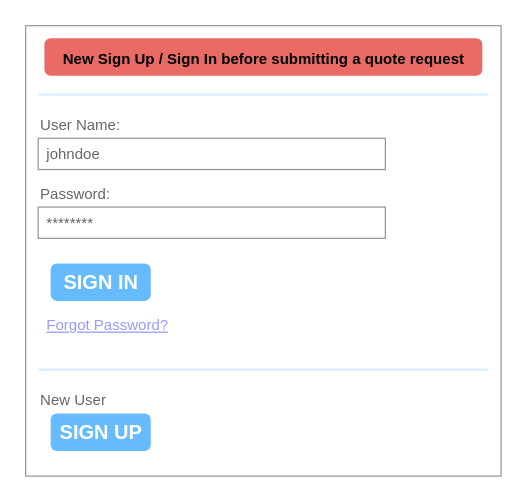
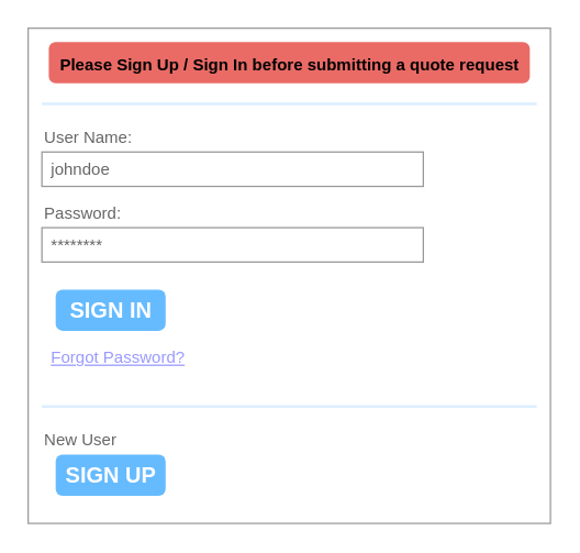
  <mxCell id="0" />
  <mxCell id="1" parent="0" />
  <mxCell id="2" value="" style="strokeWidth=1;shadow=0;dashed=0;align=center;html=1;shape=mxgraph.mockup.forms.rrect;rSize=0;strokeColor=#999999;fillColor=#ffffff;" vertex="1" parent="1"><mxGeometry x="20" y="20" width="380" height="360" as="geometry" /></mxCell>
  <mxCell id="3" value="" style="shape=line;strokeColor=#ddeeff;strokeWidth=2;html=1;resizeWidth=1;" vertex="1" parent="2"><mxGeometry width="360" height="10" relative="1" as="geometry"><mxPoint x="10" y="50" as="offset" /></mxGeometry></mxCell>
  <mxCell id="4" value="User Name:" style="strokeWidth=1;shadow=0;dashed=0;align=center;html=1;shape=mxgraph.mockup.forms.anchor;fontSize=12;fontColor=#666666;align=left;resizeWidth=1;spacingLeft=0;" vertex="1" parent="2"><mxGeometry width="185" height="20" relative="1" as="geometry"><mxPoint x="10" y="70" as="offset" /></mxGeometry></mxCell>
  <mxCell id="5" value="johndoe" style="strokeWidth=1;shadow=0;dashed=0;align=center;html=1;shape=mxgraph.mockup.forms.rrect;rSize=0;strokeColor=#999999;fontColor=#666666;align=left;spacingLeft=5;resizeWidth=1;" vertex="1" parent="2"><mxGeometry width="277.5" height="25" relative="1" as="geometry"><mxPoint x="10" y="90" as="offset" /></mxGeometry></mxCell>
  <mxCell id="6" value="Password:" style="strokeWidth=1;shadow=0;dashed=0;align=center;html=1;shape=mxgraph.mockup.forms.anchor;fontSize=12;fontColor=#666666;align=left;resizeWidth=1;spacingLeft=0;" vertex="1" parent="2"><mxGeometry width="185" height="20" relative="1" as="geometry"><mxPoint x="10" y="125" as="offset" /></mxGeometry></mxCell>
  <mxCell id="7" value="********" style="strokeWidth=1;shadow=0;dashed=0;align=center;html=1;shape=mxgraph.mockup.forms.rrect;rSize=0;strokeColor=#999999;fontColor=#666666;align=left;spacingLeft=5;resizeWidth=1;" vertex="1" parent="2"><mxGeometry width="277.5" height="25" relative="1" as="geometry"><mxPoint x="10" y="145" as="offset" /></mxGeometry></mxCell>
  <mxCell id="8" value="SIGN IN" style="strokeWidth=1;shadow=0;dashed=0;align=center;html=1;shape=mxgraph.mockup.forms.rrect;rSize=5;strokeColor=none;fontColor=#ffffff;fillColor=#66bbff;fontSize=16;fontStyle=1;" vertex="1" parent="2"><mxGeometry y="1" width="80" height="30" relative="1" as="geometry"><mxPoint x="20" y="-170" as="offset" /></mxGeometry></mxCell>
  <mxCell id="9" value="Forgot Password?" style="strokeWidth=1;shadow=0;dashed=0;align=center;html=1;shape=mxgraph.mockup.forms.anchor;fontSize=12;fontColor=#9999ff;align=left;spacingLeft=0;fontStyle=4;resizeWidth=1;" vertex="1" parent="2"><mxGeometry y="1" width="277.5" height="20" relative="1" as="geometry"><mxPoint x="15" y="-130" as="offset" /></mxGeometry></mxCell>
  <mxCell id="10" value="" style="shape=line;strokeColor=#ddeeff;strokeWidth=2;html=1;resizeWidth=1;" vertex="1" parent="2"><mxGeometry y="1" width="360" height="10" relative="1" as="geometry"><mxPoint x="10" y="-90" as="offset" /></mxGeometry></mxCell>
  <mxCell id="11" value="New User" style="strokeWidth=1;shadow=0;dashed=0;align=center;html=1;shape=mxgraph.mockup.forms.anchor;fontSize=12;fontColor=#666666;align=left;spacingLeft=0;resizeWidth=1;" vertex="1" parent="2"><mxGeometry y="1" width="277.5" height="20" relative="1" as="geometry"><mxPoint x="10" y="-70" as="offset" /></mxGeometry></mxCell>
  <mxCell id="12" value="SIGN UP" style="strokeWidth=1;shadow=0;dashed=0;align=center;html=1;shape=mxgraph.mockup.forms.rrect;rSize=5;strokeColor=none;fontColor=#ffffff;fillColor=#66bbff;fontSize=16;fontStyle=1;" vertex="1" parent="2"><mxGeometry y="1" width="80" height="30" relative="1" as="geometry"><mxPoint x="20" y="-50" as="offset" /></mxGeometry></mxCell>
- <mxCell id="13" value="&lt;font style=&quot;font-size: 12px;&quot; color=&quot;#000000&quot;&gt;New Sign Up / Sign In before submitting a quote request&lt;/font&gt;" style="strokeWidth=1;shadow=0;dashed=0;align=center;html=1;shape=mxgraph.mockup.forms.rrect;rSize=5;strokeColor=none;fontColor=#ffffff;fillColor=#EA6B66;fontSize=16;fontStyle=1;" vertex="1" parent="2"><mxGeometry x="15" y="10" width="350" height="30" as="geometry" /></mxCell>
+ <mxCell id="13" value="&lt;font style=&quot;font-size: 12px;&quot; color=&quot;#000000&quot;&gt;Please Sign Up / Sign In before submitting a quote request&lt;/font&gt;" style="strokeWidth=1;shadow=0;dashed=0;align=center;html=1;shape=mxgraph.mockup.forms.rrect;rSize=5;strokeColor=none;fontColor=#ffffff;fillColor=#EA6B66;fontSize=16;fontStyle=1;" vertex="1" parent="2"><mxGeometry x="15" y="10" width="350" height="30" as="geometry" /></mxCell>
